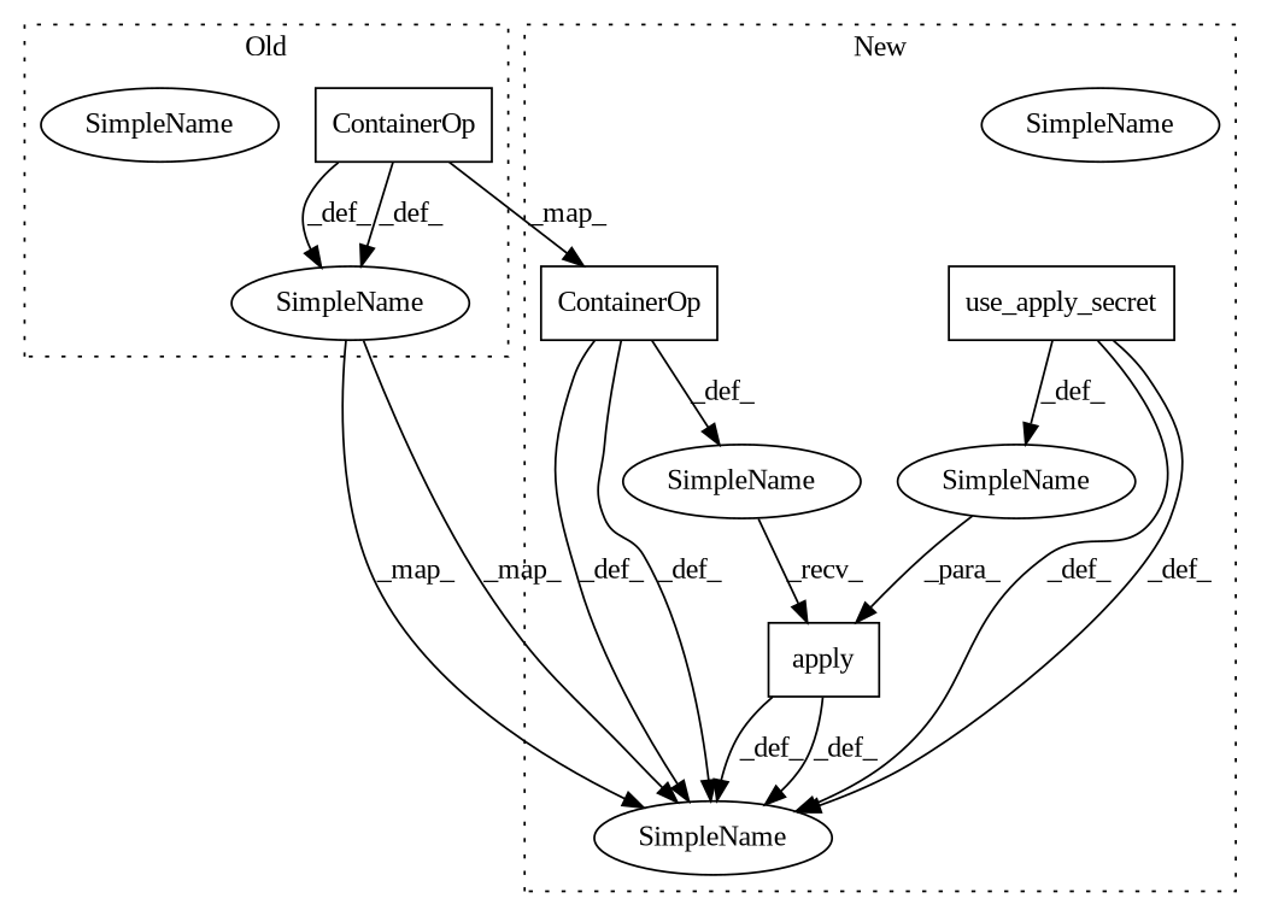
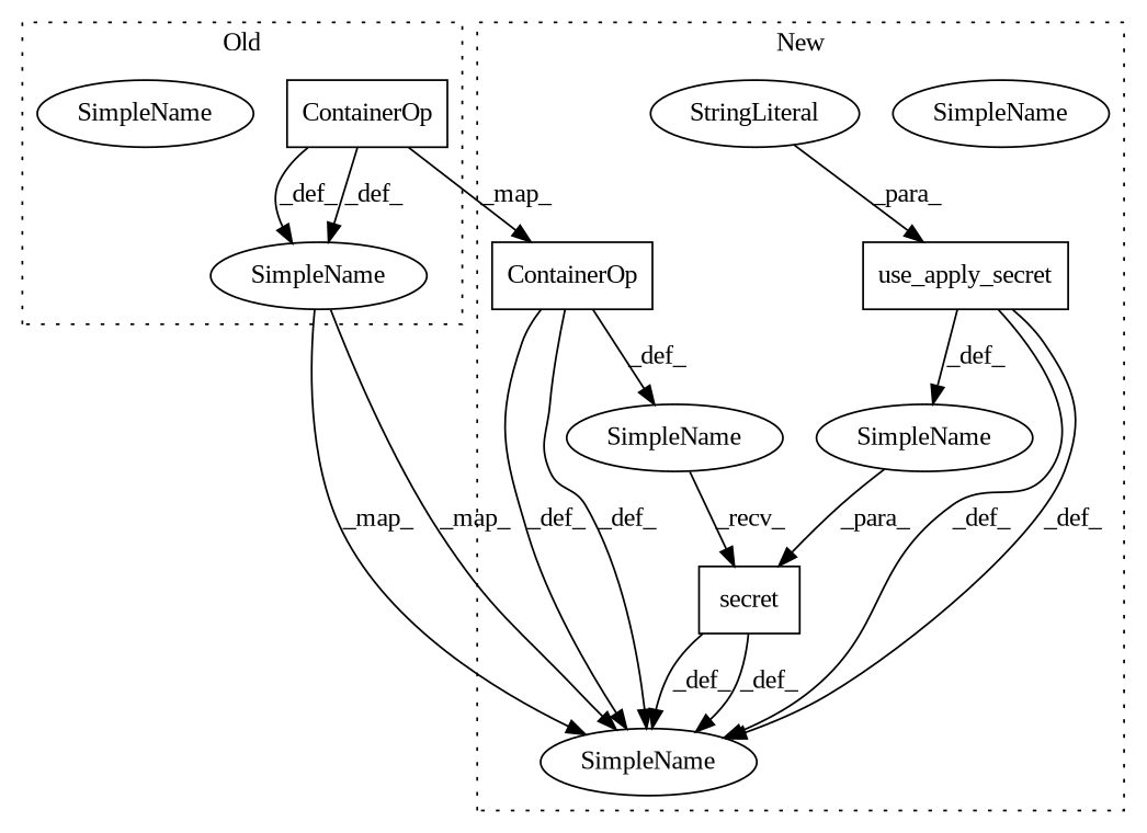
  digraph {
    fontname="Liberation Serif"
    node [a=42 fontname="Liberation Serif" l=9 shape=ellipse]
    edge [fontname="Liberation Serif"]
    n1 [a=32 l="12,1" label=ContainerOp s="1732,2177" shape=box]
    n2 [label=SimpleName s=1714]
    n3 [label=SimpleName s=1714]
    n4 [a=32 l="12,1" label=ContainerOp s="1883,2328" shape=box]
    n5 [label=SimpleName l=""]
-   n6 [a=32 l="6,1" label=apply s="2330,2373" shape=box]
+   n6 [a=32 l="6,1" label=secret s="2330,2373" shape=box]
    n7 [a=32 l="15,1" label=use_apply_secret s="2344,2372" shape=box]
    n8 [label=SimpleName s=1865]
    n9 [label=SimpleName s=1865]
    n10 [label=SimpleName l=""]
+   n11 [a=45 l=13 label=StringLiteral s=2359]
    subgraph cluster_1 {
      label=Old
      style=dotted
      n1
      n2
      n3
    }
    subgraph cluster_2 {
      label=New
      style=dotted
      n4
      n5
      n6
      n7
      n8
      n9
      n10
+     n11
    }
    n1 -> n3 [label=_def_]
    n1 -> n3 [label=_def_]
    n1 -> n4 [label=_map_]
    n3 -> n9 [label=_map_]
    n3 -> n9 [label=_map_]
    n4 -> n5 [label=_def_]
    n4 -> n9 [label=_def_]
    n4 -> n9 [label=_def_]
    n5 -> n6 [label=_recv_]
    n6 -> n9 [label=_def_]
    n6 -> n9 [label=_def_]
    n7 -> n9 [label=_def_]
    n7 -> n9 [label=_def_]
    n7 -> n10 [label=_def_]
    n10 -> n6 [label=_para_]
+   n11 -> n7 [label=_para_]
  }
